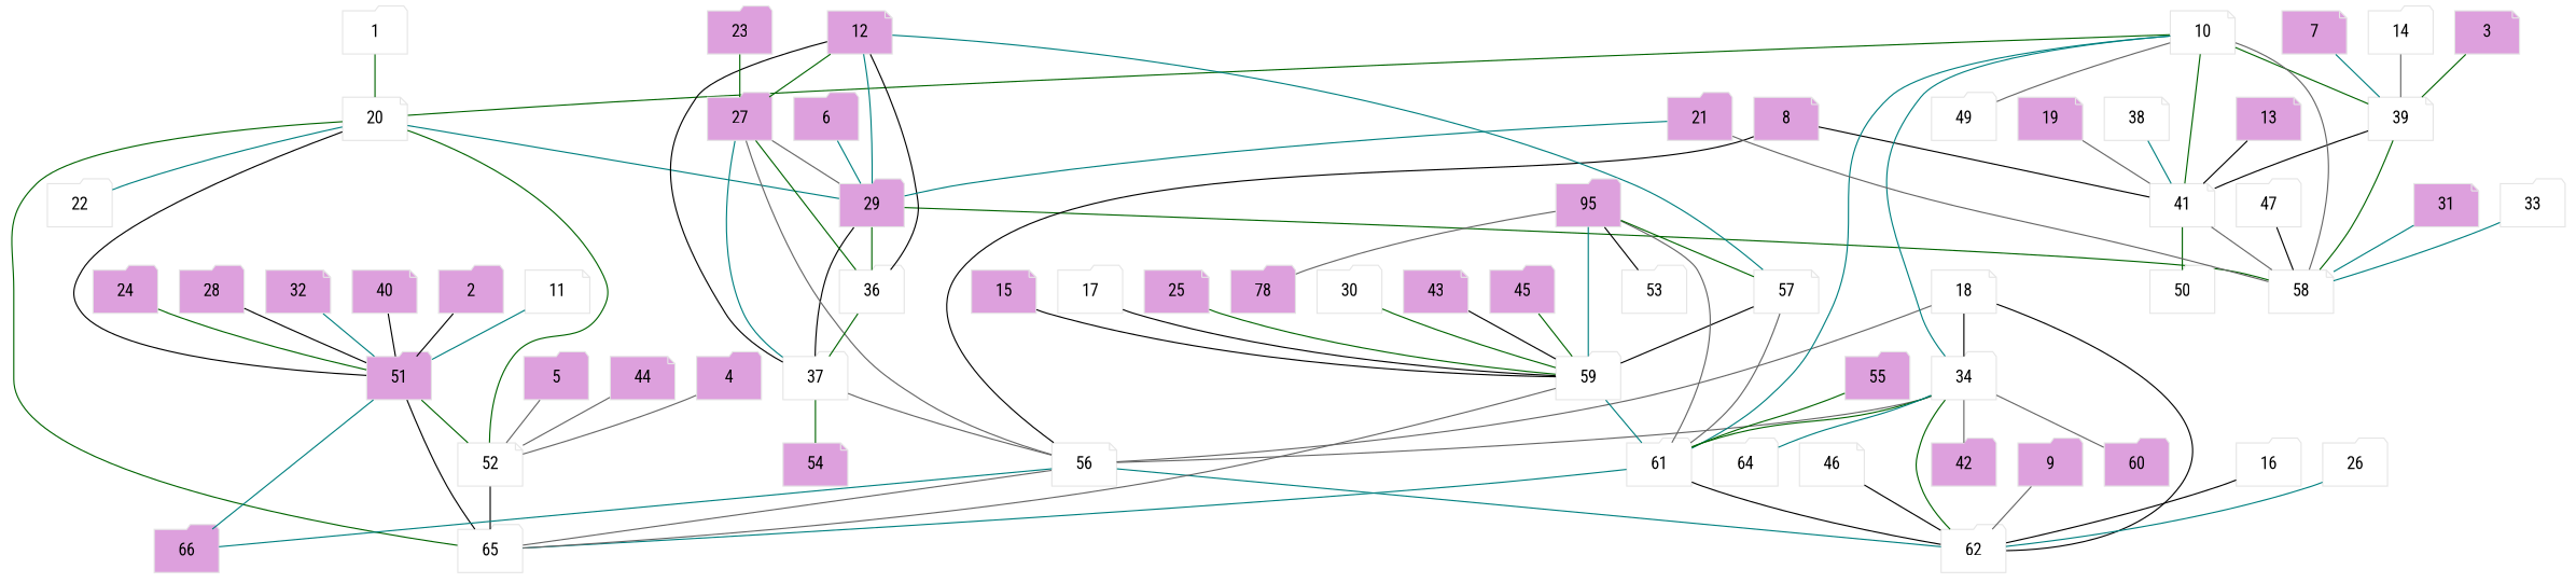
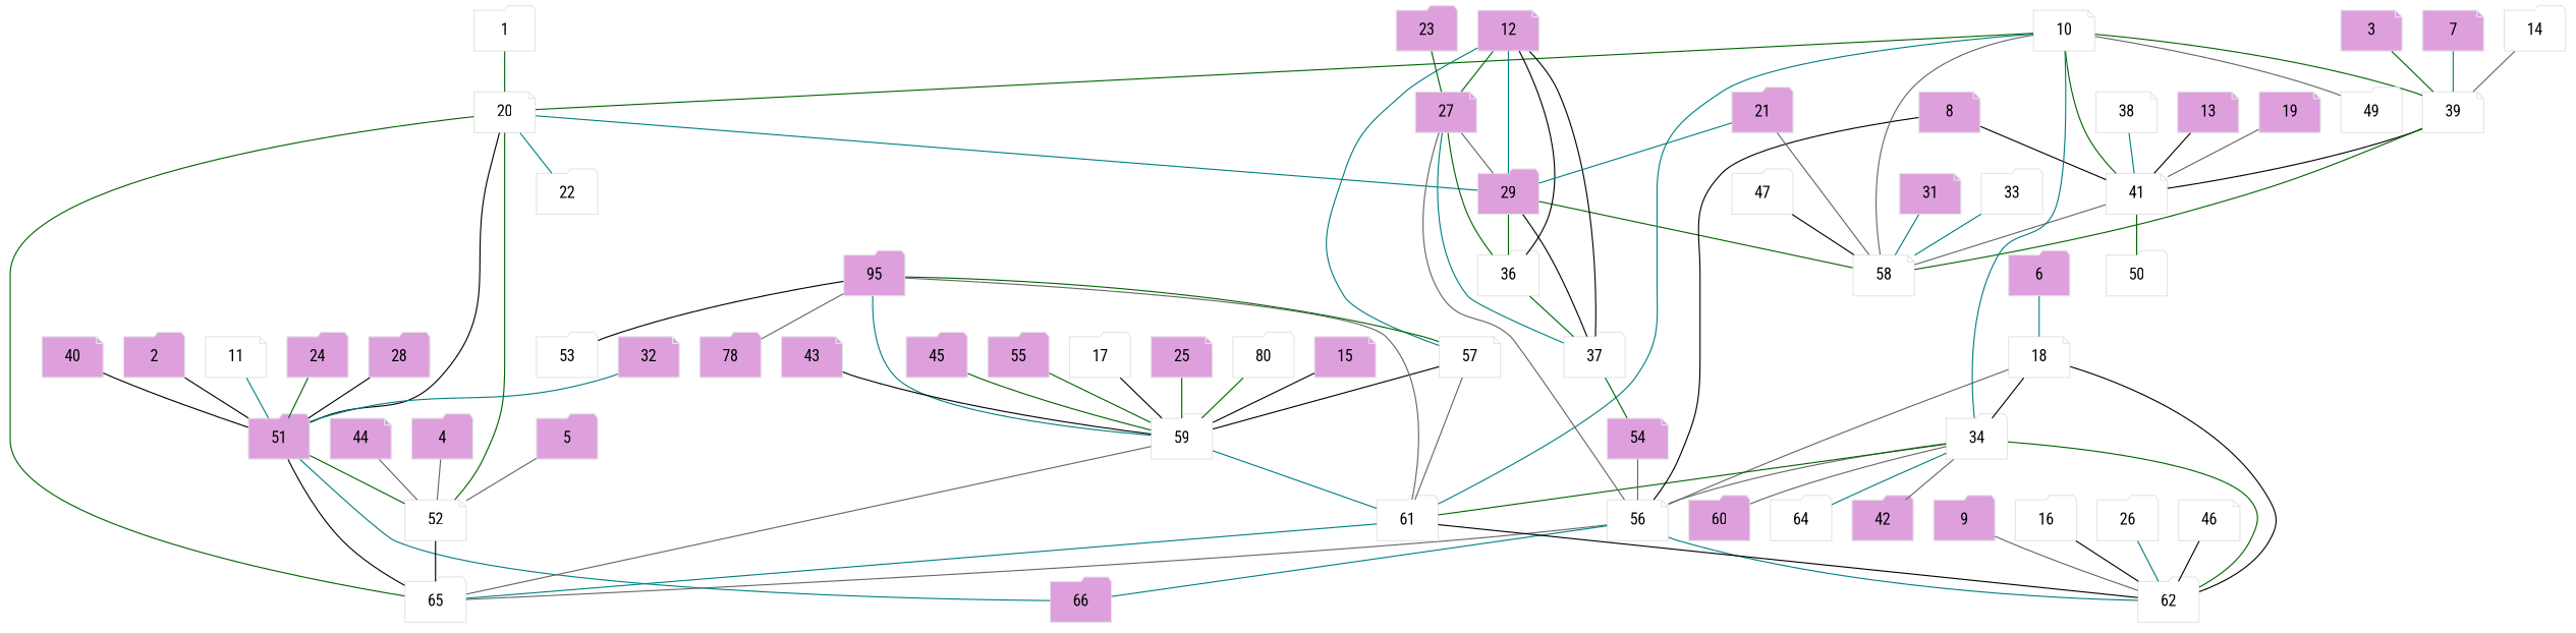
  graph {
    fontname="Roboto Condensed"
    node [color=gray90 fillcolor=plum fontname="Roboto Condensed" shape=folder style=filled]
    edge [color=darkgreen fontname="Roboto Condensed" weight=1.0]
    1 [fillcolor=white]
    20 [fillcolor=white shape=note]
    51
    52 [fillcolor=white shape=note]
    29
    22 [fillcolor=white]
    65 [fillcolor=white]
    2
    66
    3 [shape=note]
    39 [fillcolor=white shape=note]
    41 [fillcolor=white shape=note]
    58 [fillcolor=white shape=note]
    4
    5
    18 [fillcolor=white shape=note]
    6
    56 [fillcolor=white shape=note]
    62 [fillcolor=white]
    34 [fillcolor=white]
    7 [shape=note]
    8 [shape=note]
    50 [fillcolor=white]
    9
    10 [fillcolor=white shape=note]
    49 [fillcolor=white]
    61 [fillcolor=white]
    42
    60
    64 [fillcolor=white]
    11 [fillcolor=white shape=note]
    12 [shape=note]
-   27
+   27 [shape=note]
    36 [fillcolor=white]
    37 [fillcolor=white]
    57 [fillcolor=white shape=note]
    54 [shape=note]
    59 [fillcolor=white]
    13 [shape=note]
    14 [fillcolor=white]
    15 [shape=note]
    16 [fillcolor=white]
    17 [fillcolor=white]
    19 [shape=note]
    21
    23
    24
    25 [shape=note]
    26 [fillcolor=white]
    28
-   30 [fillcolor=white]
+   30 [fillcolor=white label=80]
    31 [shape=note]
    32 [shape=note]
    33 [fillcolor=white]
    n55 [label=95]
    n56 [label=78]
    53 [fillcolor=white]
    38 [fillcolor=white shape=note]
    40 [shape=note]
    43 [shape=note]
    44 [shape=note]
    45
    46 [fillcolor=white shape=note]
    47 [fillcolor=white]
    55
    1 -- 20
    20 -- 51 [color=black]
    20 -- 52 [weight=2.0]
    20 -- 29 [color=teal]
    20 -- 22 [color=teal]
    20 -- 65 [weight=2.0]
    51 -- 52 [weight=2.0]
    51 -- 65 [color=black weight=2.0]
    51 -- 66 [color=teal]
    52 -- 65 [color=black weight=4.0]
    29 -- 58
    29 -- 36
    29 -- 37 [color=black]
    2 -- 51 [color=black]
    3 -- 39
    39 -- 41 [color=black weight=2.0]
    39 -- 58
    41 -- 58 [color=gray40 weight=2.0]
    41 -- 50
    4 -- 52 [color=gray40]
    5 -- 52 [color=gray40]
    18 -- 56 [color=gray40 weight=2.0]
    18 -- 62 [color=black weight=2.0]
    18 -- 34 [color=black weight=4.0]
-   6 -- 29 [color=teal]
+   6 -- 18 [color=teal]
    56 -- 65 [color=gray40]
    56 -- 66 [color=teal]
    56 -- 62 [color=teal]
    34 -- 56 [color=gray40 weight=2.0]
    34 -- 62 [weight=2.0]
    34 -- 61
    34 -- 42 [color=gray40]
    34 -- 60 [color=gray40]
    34 -- 64 [color=teal]
    7 -- 39 [color=teal]
    8 -- 41 [color=black]
    8 -- 56 [color=black]
    9 -- 62 [color=gray40]
    10 -- 20
    10 -- 39 [weight=2.0]
    10 -- 41 [weight=4.0]
    10 -- 58 [color=gray40 weight=2.0]
    10 -- 34 [color=teal]
    10 -- 49 [color=gray40]
    10 -- 61 [color=teal]
    61 -- 65 [color=teal]
    61 -- 62 [color=black]
    11 -- 51 [color=teal]
    12 -- 29 [color=teal]
    12 -- 27 [weight=2.0]
    12 -- 36 [color=black]
    12 -- 37 [color=black]
    12 -- 57 [color=teal]
    27 -- 29 [color=gray40 weight=2.0]
    27 -- 56 [color=gray40]
    27 -- 36 [weight=2.0]
    27 -- 37 [color=teal weight=2.0]
    36 -- 37
-   37 -- 56 [color=gray40]
+   54 -- 56 [color=gray40]
    37 -- 54
    57 -- 61 [color=gray40]
    57 -- 59 [color=black weight=3.0]
    59 -- 65 [color=gray40]
    59 -- 61 [color=teal weight=3.0]
    13 -- 41 [color=black]
    14 -- 39 [color=gray40]
    15 -- 59 [color=black]
    16 -- 62 [color=black]
    17 -- 59 [color=black]
    19 -- 41 [color=gray40]
    21 -- 29 [color=teal]
    21 -- 58 [color=gray40]
    23 -- 27
    24 -- 51
    25 -- 59
    26 -- 62 [color=teal]
    28 -- 51 [color=black]
    30 -- 59
    31 -- 58 [color=teal]
    32 -- 51 [color=teal]
    33 -- 58 [color=teal]
    n55 -- 61 [color=gray40]
    n55 -- 57
    n55 -- 59 [color=teal weight=3.0]
    n55 -- n56 [color=gray40]
    n55 -- 53 [color=black]
    38 -- 41 [color=teal]
    40 -- 51 [color=black]
    43 -- 59 [color=black]
    44 -- 52 [color=gray40]
    45 -- 59
    46 -- 62 [color=black]
    47 -- 58 [color=black]
-   55 -- 61
+   55 -- 59
  }
